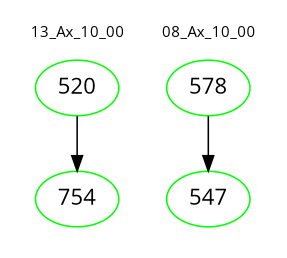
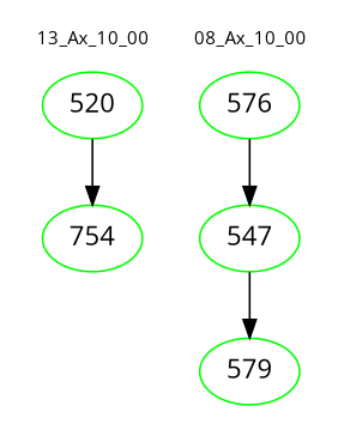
  digraph {
    fontname="Open Sans"
    node [color=green fontname="Open Sans"]
    edge [color=black fontname="Open Sans"]
    n1 [label=520]
    n2 [label=754]
-   n3 [label=578]
+   n3 [label=576]
    n4 [label=547]
+   n5 [label=579]
    subgraph cluster_1 {
      color=white
      fontsize=10
      label="13_Ax_10_00"
      n1
      n2
    }
    subgraph cluster_2 {
      color=white
      fontsize=10
      label="08_Ax_10_00"
      n3
      n4
+     n5
    }
    n1 -> n2
    n3 -> n4
+   n4 -> n5
  }
